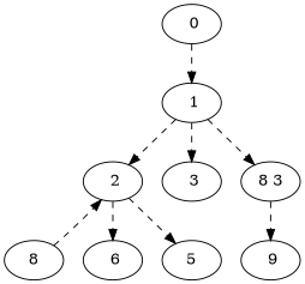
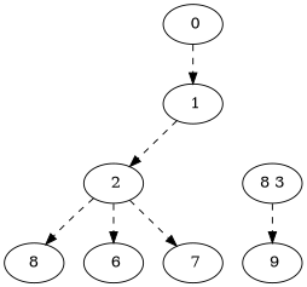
  digraph {
    edge [style=dashed]
    " 0"
    " 1"
    " 2"
-   " 3"
    n5 [label="8 3"]
    n6 [label=8]
    " 6"
-   " 7" [label=5]
+   " 7"
    " 9"
    " 0" -> " 1"
    " 1" -> " 2"
-   " 1" -> " 3"
-   " 1" -> n5
-   n6 -> " 2"
+   " 2" -> n6
    " 2" -> " 6"
    " 2" -> " 7"
    n5 -> " 9"
  }
